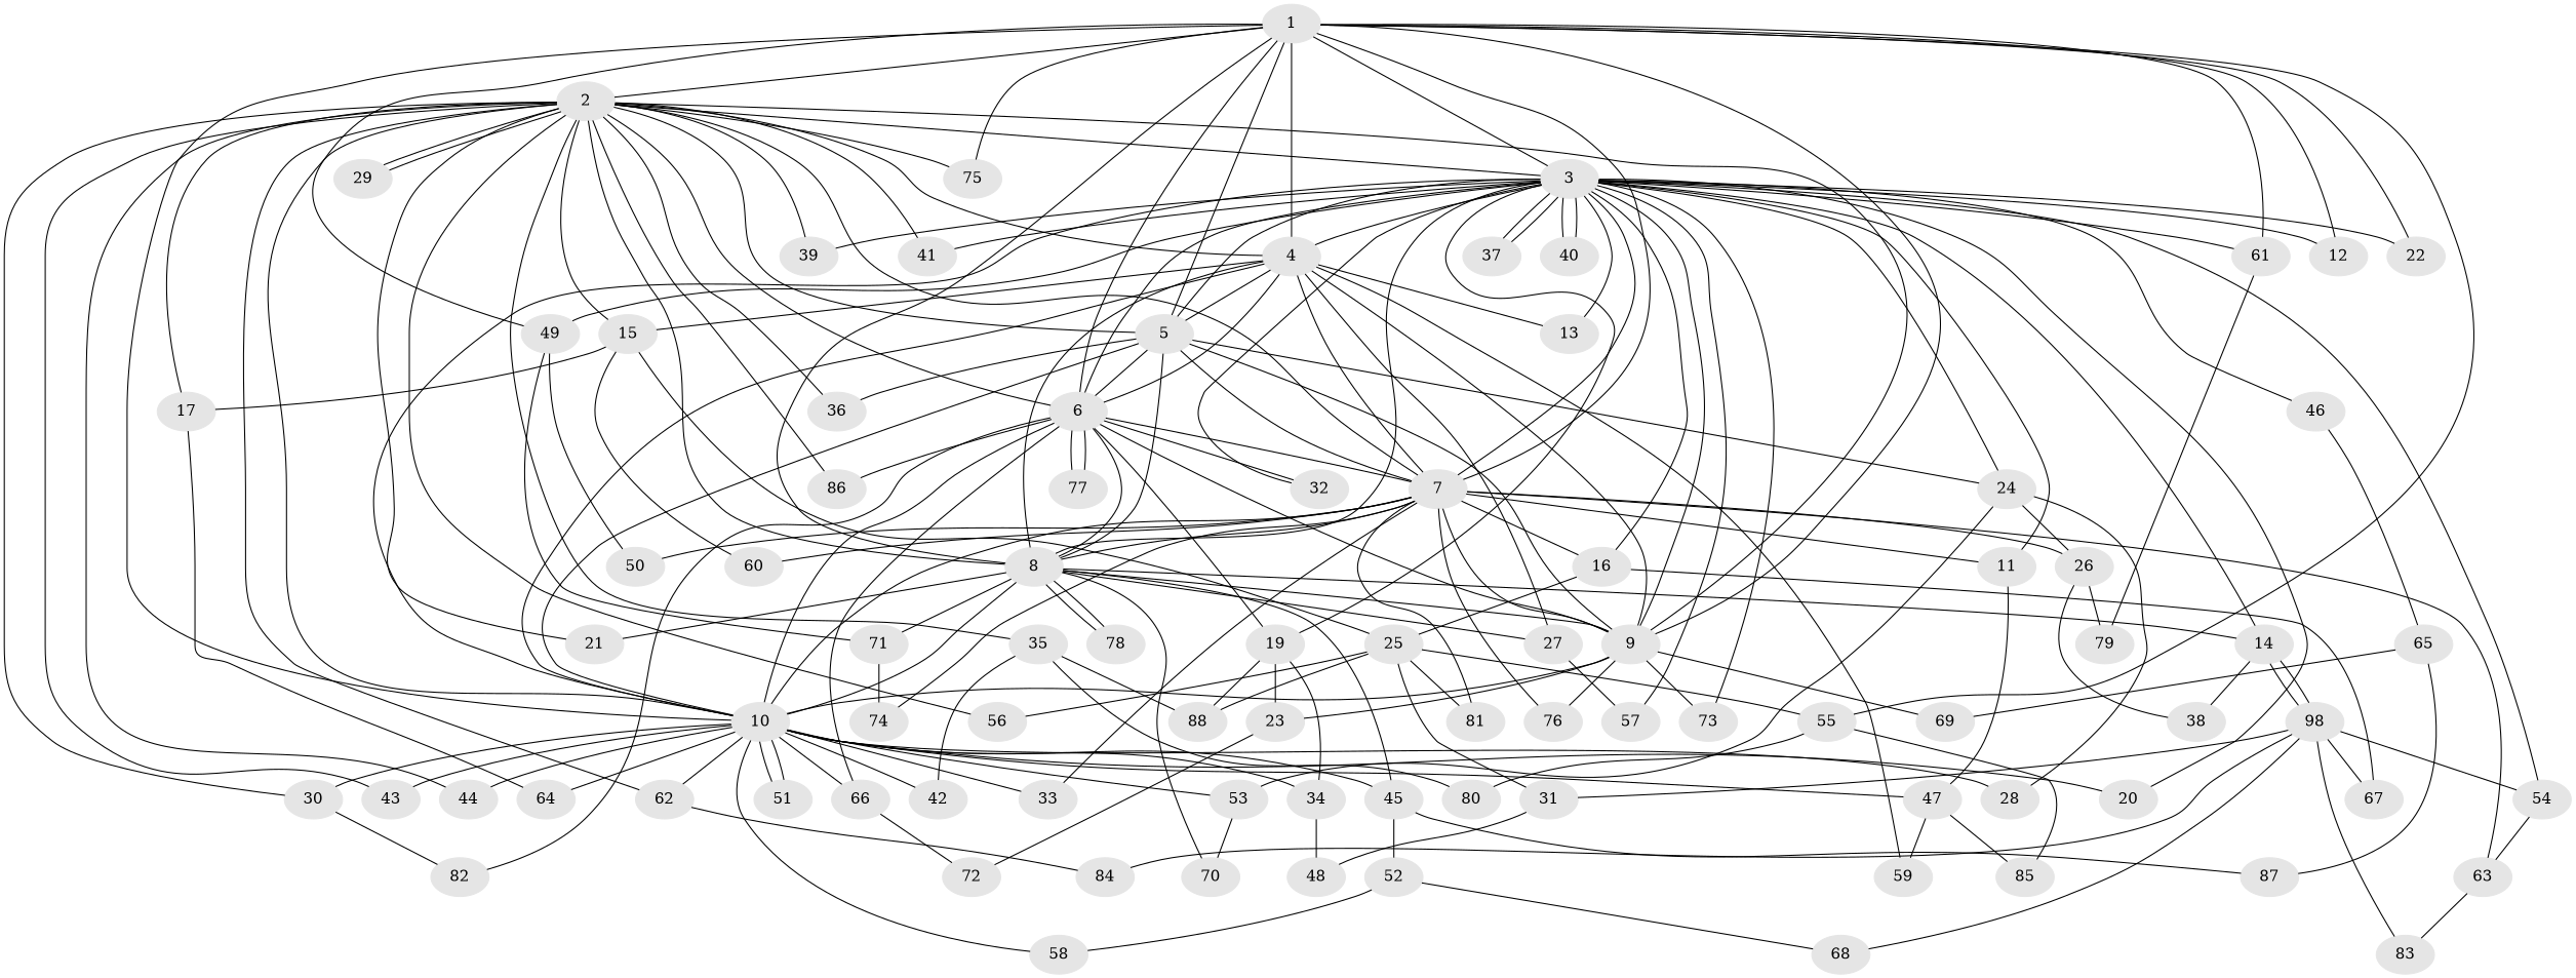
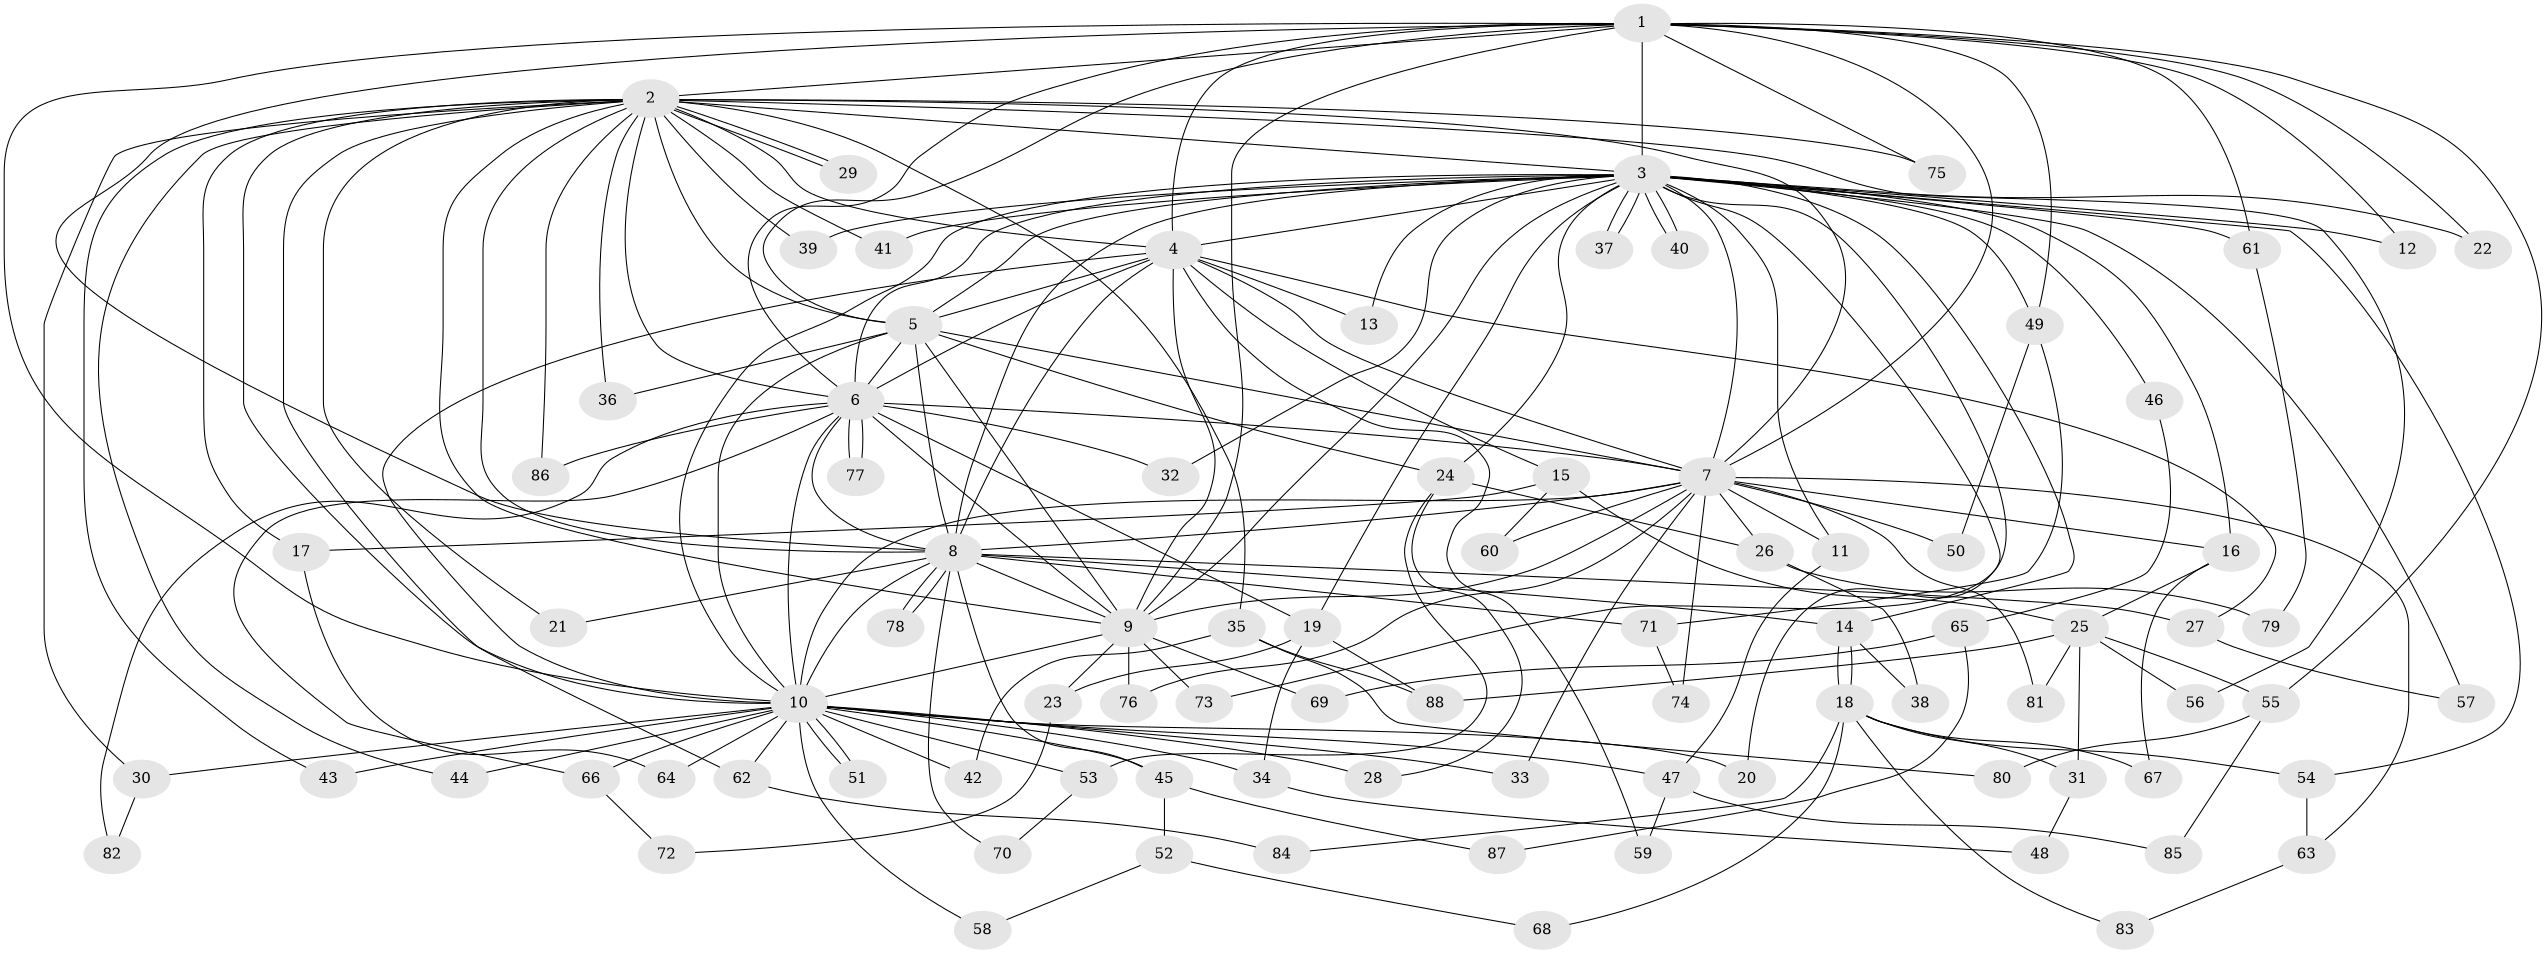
  graph {
    node [color=gray90 style=filled]
    1
    2
    3
    4
    5
    6
    7
    8
    9
    10
    12
    22
    49
    55
    61
    75
    15
    17
    21
    29
    30
    35
    36
    39
    41
    43
    44
    56
    62
    86
    11
    13
    14
    16
    19
    20
    24
    32
    37
    40
    46
    54
    57
    73
    27
    59
    66
    77
    82
    26
    33
    50
    60
    63
    74
    76
    81
    45
    70
    71
    78
    23
    69
    28
    34
    42
    47
    51
    53
    58
    64
    80
    85
    79
    25
    88
    84
-   18 [label=98]
+   18
    38
    67
    65
    87
    72
    83
    52
    48
    31
    68
    1 -- 2
    1 -- 3
    1 -- 4
    1 -- 5
    1 -- 6
    1 -- 7
    1 -- 8
    1 -- 9
    1 -- 10
    1 -- 12
    1 -- 22
    1 -- 49
    1 -- 55
    1 -- 61
    1 -- 75
    2 -- 3
    2 -- 4
    2 -- 5
    2 -- 6
    2 -- 7
    2 -- 8
    2 -- 9
    2 -- 10
    2 -- 75
-   2 -- 15
    2 -- 17
    2 -- 21
    2 -- 29
    2 -- 29
    2 -- 30
    2 -- 35
    2 -- 36
    2 -- 39
    2 -- 41
    2 -- 43
    2 -- 44
    2 -- 56
    2 -- 62
    2 -- 86
    3 -- 4
    3 -- 5
    3 -- 6
    3 -- 7
    3 -- 8
    3 -- 9
    3 -- 10
    3 -- 12
    3 -- 22
    3 -- 49
    3 -- 61
    3 -- 39
    3 -- 41
    3 -- 11
    3 -- 13
    3 -- 14
    3 -- 16
    3 -- 19
    3 -- 20
    3 -- 24
    3 -- 32
    3 -- 37
    3 -- 37
    3 -- 40
    3 -- 40
    3 -- 46
    3 -- 54
    3 -- 57
    3 -- 73
    4 -- 5
    4 -- 6
    4 -- 7
    4 -- 8
    4 -- 9
    4 -- 10
    4 -- 15
    4 -- 13
    4 -- 27
    4 -- 59
    5 -- 6
    5 -- 7
    5 -- 8
    5 -- 9
    5 -- 10
    5 -- 36
    5 -- 24
    6 -- 7
    6 -- 8
    6 -- 9
    6 -- 10
    6 -- 86
    6 -- 19
    6 -- 32
    6 -- 66
    6 -- 77
    6 -- 77
    6 -- 82
    7 -- 8
    7 -- 9
    7 -- 10
    7 -- 11
    7 -- 16
    7 -- 26
    7 -- 33
    7 -- 50
    7 -- 60
    7 -- 63
    7 -- 74
    7 -- 76
    7 -- 81
    8 -- 9
    8 -- 10
    8 -- 21
    8 -- 14
    8 -- 27
    8 -- 45
    8 -- 70
    8 -- 71
    8 -- 78
    8 -- 78
    9 -- 10
    9 -- 73
    9 -- 76
    9 -- 23
    9 -- 69
    10 -- 30
    10 -- 43
    10 -- 44
    10 -- 62
    10 -- 20
    10 -- 66
    10 -- 33
    10 -- 45
    10 -- 28
    10 -- 34
    10 -- 42
    10 -- 47
    10 -- 51
    10 -- 51
    10 -- 53
    10 -- 58
    10 -- 64
    49 -- 50
    49 -- 71
    55 -- 80
    55 -- 85
    61 -- 79
    15 -- 17
    15 -- 60
    15 -- 25
    17 -- 64
    30 -- 82
    35 -- 42
    35 -- 80
    35 -- 88
    62 -- 84
    11 -- 47
    14 -- 18
    14 -- 18
    14 -- 38
    16 -- 25
    16 -- 67
    19 -- 23
    19 -- 34
    19 -- 88
    24 -- 26
    24 -- 28
    24 -- 53
    46 -- 65
    54 -- 63
    27 -- 57
    66 -- 72
    26 -- 79
    26 -- 38
    63 -- 83
    45 -- 87
    45 -- 52
    71 -- 74
    23 -- 72
    34 -- 48
    47 -- 59
    47 -- 85
    53 -- 70
    25 -- 55
    25 -- 56
    25 -- 81
    25 -- 88
    25 -- 31
    18 -- 54
    18 -- 84
    18 -- 67
    18 -- 83
    18 -- 31
    18 -- 68
    65 -- 69
    65 -- 87
    52 -- 58
    52 -- 68
    31 -- 48
  }
